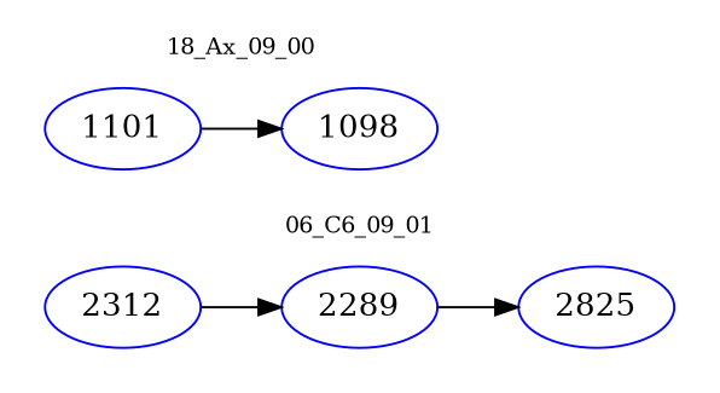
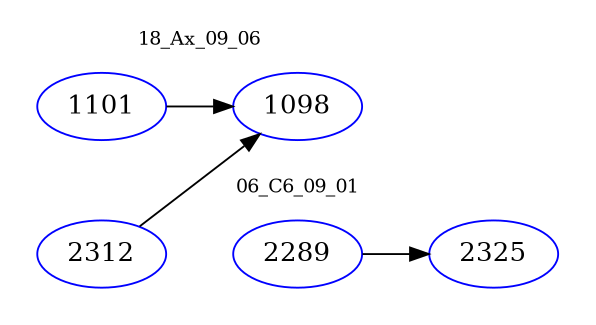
  digraph {
    rankdir=LR
    node [color=blue]
    edge [color=black]
    n1 [label=1101]
    n2 [label=1098]
    n3 [label=2312]
    n4 [label=2289]
-   n5 [label=2825]
+   n5 [label=2325]
    subgraph cluster_1 {
      color=white
      fontsize=10
-     label="18_Ax_09_00"
+     label="18_Ax_09_06"
      n1
      n2
    }
    subgraph cluster_2 {
      color=white
      fontsize=10
      label="06_C6_09_01"
      n3
      n4
      n5
    }
    n1 -> n2
-   n3 -> n4
+   n3 -> n2
    n4 -> n5
  }
